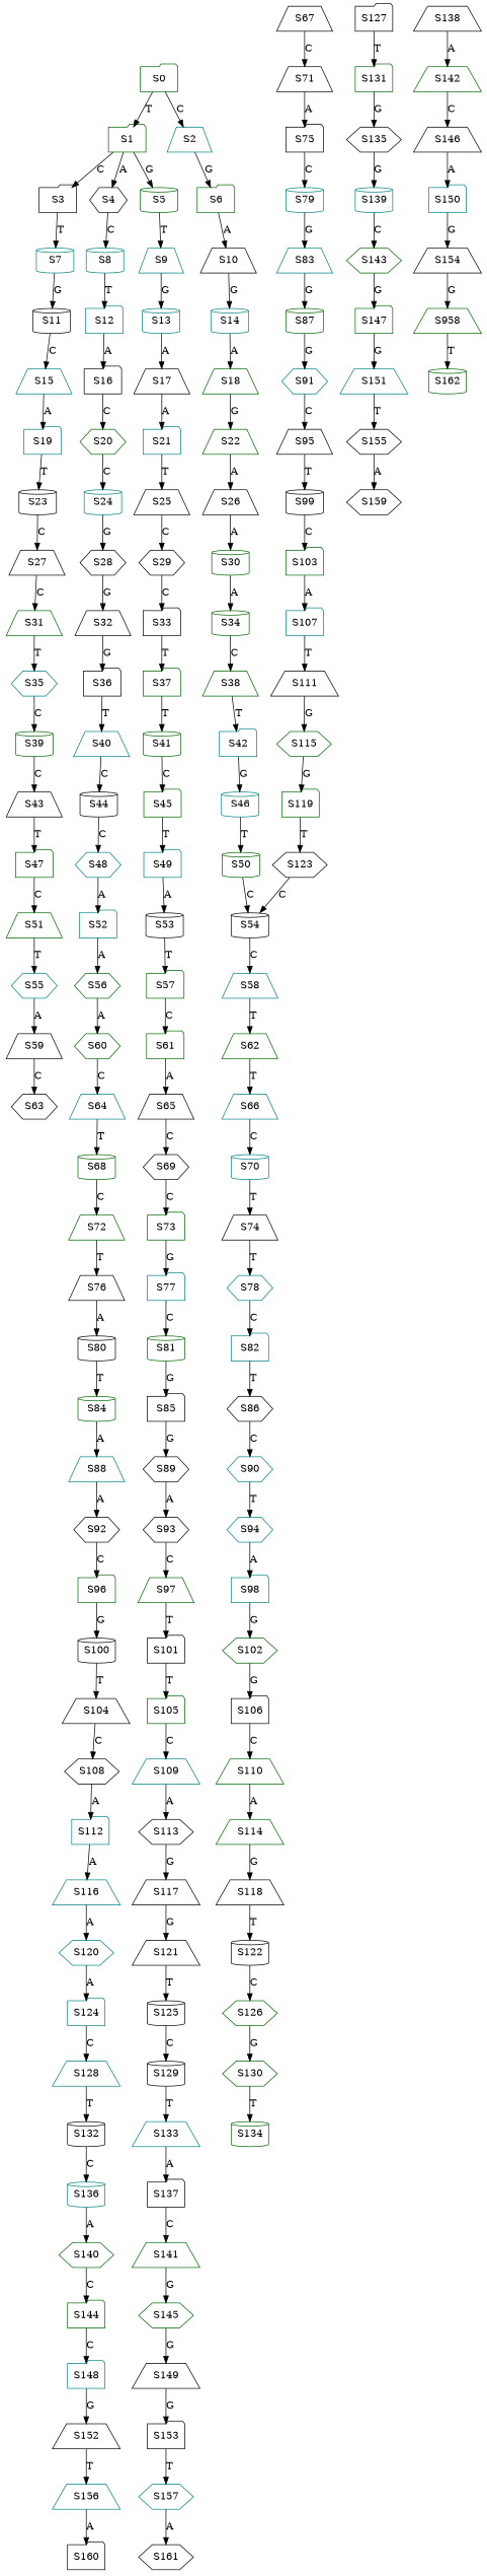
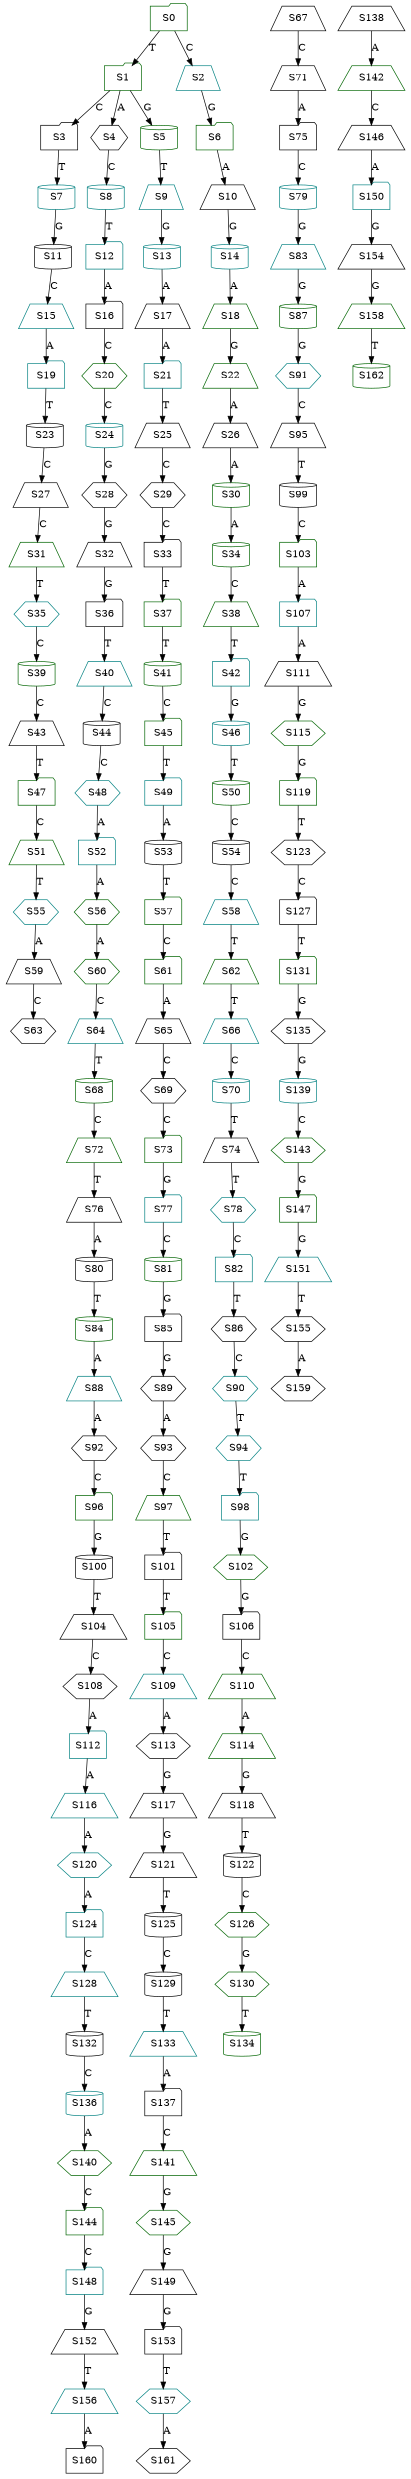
  strict digraph {
    fontname="DejaVu Serif"
    node [color=black fontname="DejaVu Serif" shape=trapezium]
    edge [fontname="DejaVu Serif"]
    S0 [color=darkgreen shape=folder]
    S1 [color=darkgreen shape=folder]
    S2 [color=teal]
    S3 [shape=folder]
    S4 [shape=hexagon]
    S5 [color=darkgreen shape=cylinder]
    S6 [color=darkgreen shape=folder]
    S7 [color=teal shape=cylinder]
    S8 [color=teal shape=cylinder]
    S9 [color=teal]
    S10
    S11 [shape=cylinder]
    S12 [color=teal shape=folder]
    S13 [color=teal shape=cylinder]
    S14 [color=teal shape=cylinder]
    S15 [color=teal]
    S16 [shape=folder]
    S17
    S18 [color=darkgreen]
    S19 [color=teal shape=folder]
    S20 [color=darkgreen shape=hexagon]
    S21 [color=teal shape=folder]
    S22 [color=darkgreen]
    S23 [shape=cylinder]
    S24 [color=teal shape=cylinder]
    S25
    S26
    S27
    S28 [shape=hexagon]
    S29 [shape=hexagon]
    S30 [color=darkgreen shape=cylinder]
    S31 [color=darkgreen]
    S32
    S33 [shape=folder]
    S34 [color=darkgreen shape=cylinder]
    S35 [color=teal shape=hexagon]
    S36 [shape=folder]
    S37 [color=darkgreen shape=folder]
    S38 [color=darkgreen]
    S39 [color=darkgreen shape=cylinder]
    S40 [color=teal]
    S41 [color=darkgreen shape=cylinder]
    S42 [color=teal shape=folder]
    S43
    S44 [shape=cylinder]
    S45 [color=darkgreen shape=folder]
    S46 [color=teal shape=cylinder]
    S47 [color=darkgreen shape=folder]
    S48 [color=teal shape=hexagon]
    S49 [color=teal shape=folder]
    S50 [color=darkgreen shape=cylinder]
    S51 [color=darkgreen]
    S52 [color=teal shape=folder]
    S53 [shape=cylinder]
    S54 [shape=cylinder]
    S55 [color=teal shape=hexagon]
    S56 [color=darkgreen shape=hexagon]
    S57 [color=darkgreen shape=folder]
    S58 [color=teal]
    S59
    S60 [color=darkgreen shape=hexagon]
    S61 [color=darkgreen shape=folder]
    S62 [color=darkgreen]
    S63 [shape=hexagon]
    S64 [color=teal]
    S65
    S66 [color=teal]
    S68 [color=darkgreen shape=cylinder]
    S69 [shape=hexagon]
    S70 [color=teal shape=cylinder]
    S67
    S71
    S72 [color=darkgreen]
    S73 [color=darkgreen shape=folder]
    S74
    S75 [shape=folder]
    S76
    S77 [color=teal shape=folder]
    S78 [color=teal shape=hexagon]
    S79 [color=teal shape=cylinder]
    S80 [shape=cylinder]
    S81 [color=darkgreen shape=cylinder]
    S82 [color=teal shape=folder]
    S83 [color=teal]
    S84 [color=darkgreen shape=cylinder]
    S85 [shape=folder]
    S86 [shape=hexagon]
    S87 [color=darkgreen shape=cylinder]
    S88 [color=teal]
    S89 [shape=hexagon]
    S90 [color=teal shape=hexagon]
    S91 [color=teal shape=hexagon]
    S92 [shape=hexagon]
    S93 [shape=hexagon]
    S94 [color=teal shape=hexagon]
    S95
    S96 [color=darkgreen shape=folder]
    S97 [color=darkgreen]
    S98 [color=teal shape=folder]
    S99 [shape=cylinder]
    S100 [shape=cylinder]
    S101 [shape=folder]
    S102 [color=darkgreen shape=hexagon]
    S103 [color=darkgreen shape=folder]
    S104
    S105 [color=darkgreen shape=folder]
    S106 [shape=folder]
    S107 [color=teal shape=folder]
    S108 [shape=hexagon]
    S109 [color=teal]
    S110 [color=darkgreen]
    S111
    S112 [color=teal shape=folder]
    S113 [shape=hexagon]
    S114 [color=darkgreen]
    S115 [color=darkgreen shape=hexagon]
    S116 [color=teal]
    S117
    S118
    S119 [color=darkgreen shape=folder]
    S120 [color=teal shape=hexagon]
    S121
    S122 [shape=cylinder]
    S123 [shape=hexagon]
    S124 [color=teal shape=folder]
    S125 [shape=cylinder]
    S126 [color=darkgreen shape=hexagon]
    S127 [shape=folder]
    S128 [color=teal]
    S129 [shape=cylinder]
    S130 [color=darkgreen shape=hexagon]
    S131 [color=darkgreen shape=folder]
    S132 [shape=cylinder]
    S133 [color=teal]
    S134 [color=darkgreen shape=cylinder]
    S135 [shape=hexagon]
    S136 [color=teal shape=cylinder]
    S137 [shape=folder]
    S139 [color=teal shape=cylinder]
    S140 [color=darkgreen shape=hexagon]
    S141 [color=darkgreen]
    S142 [color=darkgreen]
    S138
    S143 [color=darkgreen shape=hexagon]
    S144 [color=darkgreen shape=folder]
    S145 [color=darkgreen shape=hexagon]
    S146
    S147 [color=darkgreen shape=folder]
    S148 [color=teal shape=folder]
    S149
    S150 [color=teal shape=folder]
    S151 [color=teal]
    S152
    S153 [shape=folder]
    S154
    S155 [shape=hexagon]
    S156 [color=teal]
    S157 [color=teal shape=hexagon]
-   S158 [color=darkgreen label=S958]
+   S158 [color=darkgreen]
    S159 [shape=hexagon]
    S160 [shape=folder]
    S161 [shape=hexagon]
    S162 [color=darkgreen shape=cylinder]
    S0 -> S1 [label=T]
    S0 -> S2 [label=C]
    S1 -> S3 [label=C]
    S1 -> S4 [label=A]
    S1 -> S5 [label=G]
    S2 -> S6 [label=G]
    S3 -> S7 [label=T]
    S4 -> S8 [label=C]
    S5 -> S9 [label=T]
    S6 -> S10 [label=A]
    S7 -> S11 [label=G]
    S8 -> S12 [label=T]
    S9 -> S13 [label=G]
    S10 -> S14 [label=G]
    S11 -> S15 [label=C]
    S12 -> S16 [label=A]
    S13 -> S17 [label=A]
    S14 -> S18 [label=A]
    S15 -> S19 [label=A]
    S16 -> S20 [label=C]
    S17 -> S21 [label=A]
    S18 -> S22 [label=G]
    S19 -> S23 [label=T]
    S20 -> S24 [label=C]
    S21 -> S25 [label=T]
    S22 -> S26 [label=A]
    S23 -> S27 [label=C]
    S24 -> S28 [label=G]
    S25 -> S29 [label=C]
    S26 -> S30 [label=A]
    S27 -> S31 [label=C]
    S28 -> S32 [label=G]
    S29 -> S33 [label=C]
    S30 -> S34 [label=A]
    S31 -> S35 [label=T]
    S32 -> S36 [label=G]
    S33 -> S37 [label=T]
    S34 -> S38 [label=C]
    S35 -> S39 [label=C]
    S36 -> S40 [label=T]
    S37 -> S41 [label=T]
    S38 -> S42 [label=T]
    S39 -> S43 [label=C]
    S40 -> S44 [label=C]
    S41 -> S45 [label=C]
    S42 -> S46 [label=G]
    S43 -> S47 [label=T]
    S44 -> S48 [label=C]
    S45 -> S49 [label=T]
    S46 -> S50 [label=T]
    S47 -> S51 [label=C]
    S48 -> S52 [label=A]
    S49 -> S53 [label=A]
    S50 -> S54 [label=C]
    S51 -> S55 [label=T]
    S52 -> S56 [label=A]
    S53 -> S57 [label=T]
    S54 -> S58 [label=C]
    S55 -> S59 [label=A]
    S56 -> S60 [label=A]
    S57 -> S61 [label=C]
    S58 -> S62 [label=T]
    S59 -> S63 [label=C]
    S60 -> S64 [label=C]
    S61 -> S65 [label=A]
    S62 -> S66 [label=T]
    S64 -> S68 [label=T]
    S65 -> S69 [label=C]
    S66 -> S70 [label=C]
    S68 -> S72 [label=C]
    S69 -> S73 [label=C]
    S70 -> S74 [label=T]
    S67 -> S71 [label=C]
    S71 -> S75 [label=A]
    S72 -> S76 [label=T]
    S73 -> S77 [label=G]
    S74 -> S78 [label=T]
    S75 -> S79 [label=C]
    S76 -> S80 [label=A]
    S77 -> S81 [label=C]
    S78 -> S82 [label=C]
    S79 -> S83 [label=G]
    S80 -> S84 [label=T]
    S81 -> S85 [label=G]
    S82 -> S86 [label=T]
    S83 -> S87 [label=G]
    S84 -> S88 [label=A]
    S85 -> S89 [label=G]
    S86 -> S90 [label=C]
    S87 -> S91 [label=G]
    S88 -> S92 [label=A]
    S89 -> S93 [label=A]
    S90 -> S94 [label=T]
    S91 -> S95 [label=C]
    S92 -> S96 [label=C]
    S93 -> S97 [label=C]
-   S94 -> S98 [label=A]
+   S94 -> S98 [label=T]
    S95 -> S99 [label=T]
    S96 -> S100 [label=G]
    S97 -> S101 [label=T]
    S98 -> S102 [label=G]
    S99 -> S103 [label=C]
    S100 -> S104 [label=T]
    S101 -> S105 [label=T]
    S102 -> S106 [label=G]
    S103 -> S107 [label=A]
    S104 -> S108 [label=C]
    S105 -> S109 [label=C]
    S106 -> S110 [label=C]
-   S107 -> S111 [label=T]
+   S107 -> S111 [label=A]
    S108 -> S112 [label=A]
    S109 -> S113 [label=A]
    S110 -> S114 [label=A]
    S111 -> S115 [label=G]
    S112 -> S116 [label=A]
    S113 -> S117 [label=G]
    S114 -> S118 [label=G]
    S115 -> S119 [label=G]
    S116 -> S120 [label=A]
    S117 -> S121 [label=G]
    S118 -> S122 [label=T]
    S119 -> S123 [label=T]
    S120 -> S124 [label=A]
    S121 -> S125 [label=T]
    S122 -> S126 [label=C]
-   S123 -> S54 [label=C]
+   S123 -> S127 [label=C]
    S124 -> S128 [label=C]
    S125 -> S129 [label=C]
    S126 -> S130 [label=G]
    S127 -> S131 [label=T]
    S128 -> S132 [label=T]
    S129 -> S133 [label=T]
    S130 -> S134 [label=T]
    S131 -> S135 [label=G]
    S132 -> S136 [label=C]
    S133 -> S137 [label=A]
    S135 -> S139 [label=G]
    S136 -> S140 [label=A]
    S137 -> S141 [label=C]
    S139 -> S143 [label=C]
    S140 -> S144 [label=C]
    S141 -> S145 [label=G]
    S142 -> S146 [label=C]
    S138 -> S142 [label=A]
    S143 -> S147 [label=G]
    S144 -> S148 [label=C]
    S145 -> S149 [label=G]
    S146 -> S150 [label=A]
    S147 -> S151 [label=G]
    S148 -> S152 [label=G]
    S149 -> S153 [label=G]
    S150 -> S154 [label=G]
    S151 -> S155 [label=T]
    S152 -> S156 [label=T]
    S153 -> S157 [label=T]
    S154 -> S158 [label=G]
    S155 -> S159 [label=A]
    S156 -> S160 [label=A]
    S157 -> S161 [label=A]
    S158 -> S162 [label=T]
  }
